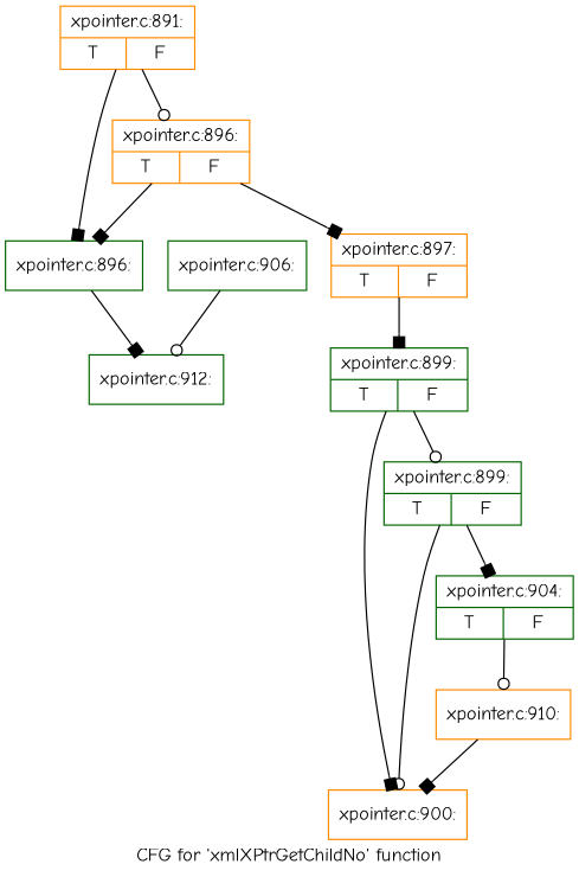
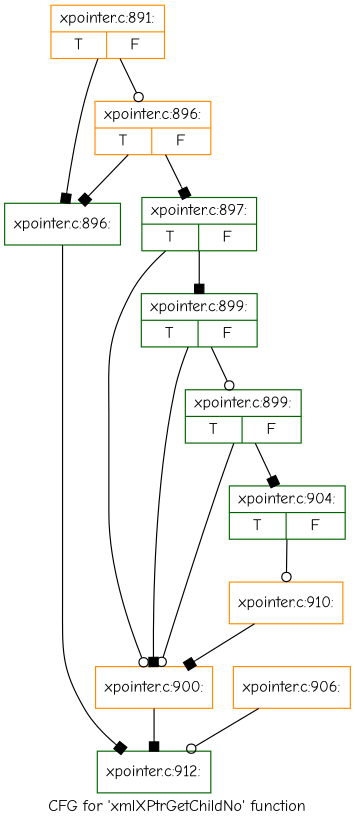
  digraph {
    fontname="Comic Neue"
    label="CFG for 'xmlXPtrGetChildNo' function"
    node [color=darkgreen fontname="Comic Neue" shape=record]
    edge [arrowhead=box fontname="Comic Neue"]
    n1 [color=darkorange label="{xpointer.c:891:|{<s0>T|<s1>F}}"]
    n2 [label="{xpointer.c:896:}"]
    n3 [color=darkorange label="{xpointer.c:896:|{<s0>T|<s1>F}}"]
    n4 [label="{xpointer.c:912:}"]
-   n5 [color=darkorange label="{xpointer.c:897:|{<s0>T|<s1>F}}"]
+   n5 [label="{xpointer.c:897:|{<s0>T|<s1>F}}"]
    n6 [color=darkorange label="{xpointer.c:900:}"]
    n7 [label="{xpointer.c:899:|{<s0>T|<s1>F}}"]
    n8 [label="{xpointer.c:899:|{<s0>T|<s1>F}}"]
    n9 [label="{xpointer.c:904:|{<s0>T|<s1>F}}"]
    n10 [color=darkorange label="{xpointer.c:910:}"]
-   n11 [label="{xpointer.c:906:}"]
+   n11 [color=darkorange label="{xpointer.c:906:}"]
    n1 -> n2
    n1 -> n3 [arrowhead=odot]
    n2 -> n4
    n3 -> n2
    n3 -> n5
+   n5 -> n6 [arrowhead=odot]
    n5 -> n7
+   n6 -> n4
    n7 -> n6
    n7 -> n8 [arrowhead=odot]
    n8 -> n6 [arrowhead=odot]
    n8 -> n9
    n9 -> n10 [arrowhead=odot]
    n10 -> n6
    n11 -> n4 [arrowhead=odot]
  }
